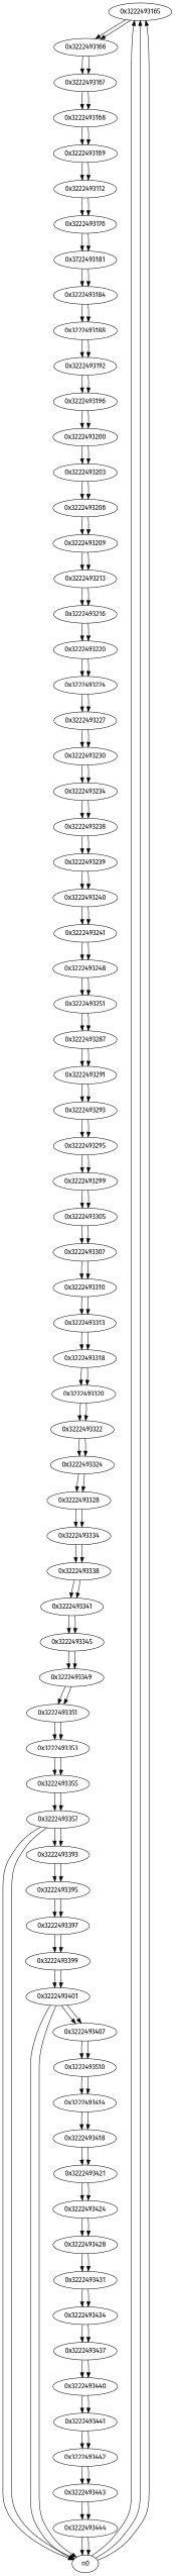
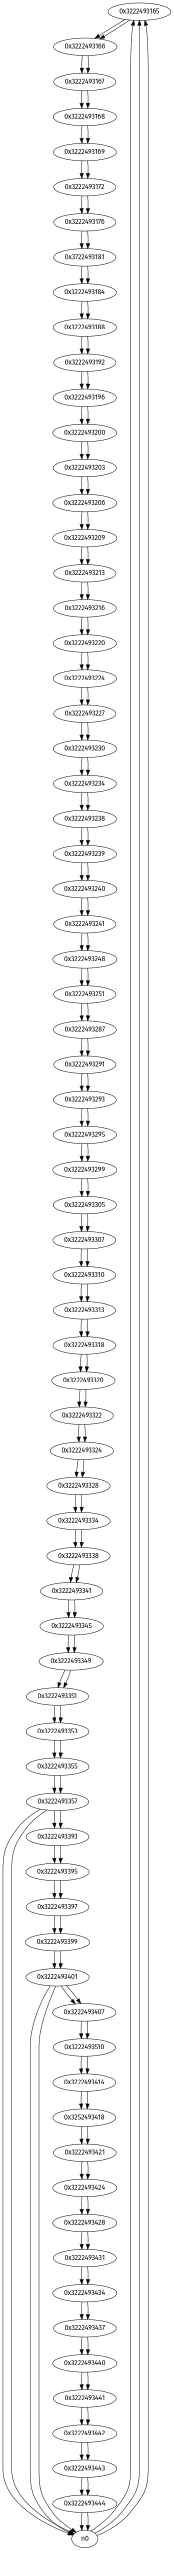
  digraph {
    fontname="Fira Sans"
    node [fontname="Fira Sans"]
    edge [fontname="Fira Sans"]
    n1 [label="0x3222493165"]
    n2 [label="0x3222493166"]
    n3 [label="0x3222493167"]
    n4 [label="0x3222493168"]
    n5 [label="0x3222493169"]
-   n6 [label="0x3222493112"]
+   n6 [label="0x3222493172"]
    n7 [label="0x3222493176"]
    n8 [label="0x3722493181"]
    n9 [label="0x3222493184"]
    n10 [label="0x3222493188"]
    n11 [label="0x3222493192"]
    n12 [label="0x3222493196"]
    n13 [label="0x3222493200"]
    n14 [label="0x3222493203"]
    n15 [label="0x3222493206"]
    n16 [label="0x3222493209"]
    n17 [label="0x3222493213"]
    n18 [label="0x3222493216"]
    n19 [label="0x3222493220"]
    n20 [label="0x3222493224"]
    n21 [label="0x3222493227"]
    n22 [label="0x3222493230"]
    n23 [label="0x3222493234"]
    n24 [label="0x3222493238"]
    n25 [label="0x3222493239"]
    n26 [label="0x3222493240"]
    n27 [label="0x3222493241"]
    n28 [label="0x3222493248"]
    n29 [label="0x3222493251"]
    n30 [label="0x3222493287"]
    n31 [label="0x3222493291"]
    n32 [label="0x3222493293"]
    n33 [label="0x3222493295"]
    n34 [label="0x3222493299"]
    n35 [label="0x3222493305"]
    n36 [label="0x3222493307"]
    n37 [label="0x3222493310"]
    n38 [label="0x3222493313"]
    n39 [label="0x3222493318"]
    n40 [label="0x3222493320"]
    n41 [label="0x3222493322"]
    n42 [label="0x3222493324"]
    n43 [label="0x3222493328"]
    n44 [label="0x3222493334"]
    n45 [label="0x3222493338"]
    n46 [label="0x3222493341"]
    n47 [label="0x3222493345"]
    n48 [label="0x3222493349"]
    n49 [label="0x3222493351"]
    n50 [label="0x3222493353"]
    n51 [label="0x3222493355"]
    n0
    n52 [label="0x3222493357"]
    n53 [label="0x3222493393"]
    n54 [label="0x3222493395"]
    n55 [label="0x3222493397"]
    n56 [label="0x3222493399"]
    n57 [label="0x3222493401"]
    n58 [label="0x3222493407"]
    n59 [label="0x3222493510"]
    n60 [label="0x3222493414"]
-   n61 [label="0x3222493418"]
+   n61 [label="0x3252493418"]
    n62 [label="0x3222493421"]
    n63 [label="0x3222493424"]
    n64 [label="0x3222493428"]
    n65 [label="0x3222493431"]
    n66 [label="0x3222493434"]
    n67 [label="0x3222493437"]
    n68 [label="0x3222493440"]
    n69 [label="0x3222493441"]
    n70 [label="0x3222493442"]
    n71 [label="0x3222493443"]
    n72 [label="0x3222493444"]
    n1 -> n2
    n1 -> n2
    n2 -> n3
    n2 -> n3
    n3 -> n4
    n3 -> n4
    n4 -> n5
    n4 -> n5
    n5 -> n6
    n5 -> n6
    n6 -> n7
    n6 -> n7
    n7 -> n8
    n7 -> n8
    n8 -> n9
    n8 -> n9
    n9 -> n10
    n9 -> n10
    n10 -> n11
    n10 -> n11
    n11 -> n12
    n11 -> n12
    n12 -> n13
    n12 -> n13
    n13 -> n14
    n13 -> n14
    n14 -> n15
    n14 -> n15
    n15 -> n16
    n15 -> n16
    n16 -> n17
    n16 -> n17
    n17 -> n18
    n17 -> n18
    n18 -> n19
    n18 -> n19
    n19 -> n20
    n19 -> n20
    n20 -> n21
    n20 -> n21
    n21 -> n22
    n21 -> n22
    n22 -> n23
    n22 -> n23
    n23 -> n24
    n23 -> n24
    n24 -> n25
    n24 -> n25
    n25 -> n26
    n25 -> n26
    n26 -> n27
    n26 -> n27
    n27 -> n28
    n27 -> n28
    n28 -> n29
    n28 -> n29
    n29 -> n30
    n29 -> n30
    n30 -> n31
    n30 -> n31
    n31 -> n32
    n31 -> n32
    n32 -> n33
    n32 -> n33
    n33 -> n34
    n33 -> n34
    n34 -> n35
    n34 -> n35
    n35 -> n36
    n35 -> n36
    n36 -> n37
    n36 -> n37
    n37 -> n38
    n37 -> n38
    n38 -> n39
    n38 -> n39
    n39 -> n40
    n39 -> n40
    n40 -> n41
    n40 -> n41
    n41 -> n42
    n41 -> n42
    n42 -> n43
    n42 -> n43
    n43 -> n44
    n43 -> n44
    n44 -> n45
    n44 -> n45
    n45 -> n46
    n45 -> n46
    n46 -> n47
    n46 -> n47
    n47 -> n48
    n47 -> n48
    n48 -> n49
    n48 -> n49
    n49 -> n50
    n49 -> n50
    n50 -> n51
    n50 -> n51
    n51 -> n52
    n51 -> n52
    n0 -> n1
    n0 -> n1
    n0 -> n1
    n52 -> n0
    n52 -> n0
    n52 -> n53
    n52 -> n53
    n53 -> n54
    n53 -> n54
    n54 -> n55
    n54 -> n55
    n55 -> n56
    n55 -> n56
    n56 -> n57
    n56 -> n57
    n57 -> n0
    n57 -> n0
    n57 -> n58
    n57 -> n58
    n58 -> n59
    n58 -> n59
    n59 -> n60
    n59 -> n60
    n60 -> n61
    n60 -> n61
    n61 -> n62
    n61 -> n62
    n62 -> n63
    n62 -> n63
    n63 -> n64
    n63 -> n64
    n64 -> n65
    n64 -> n65
    n65 -> n66
    n65 -> n66
    n66 -> n67
    n66 -> n67
    n67 -> n68
    n67 -> n68
    n68 -> n69
    n68 -> n69
    n69 -> n70
    n69 -> n70
    n70 -> n71
    n70 -> n71
    n71 -> n72
    n71 -> n72
    n72 -> n0
    n72 -> n0
  }
